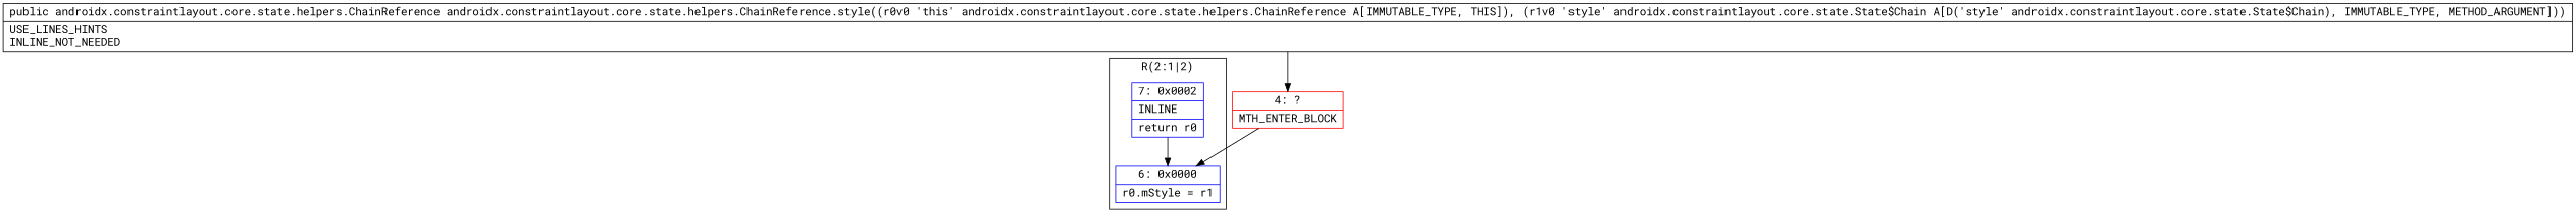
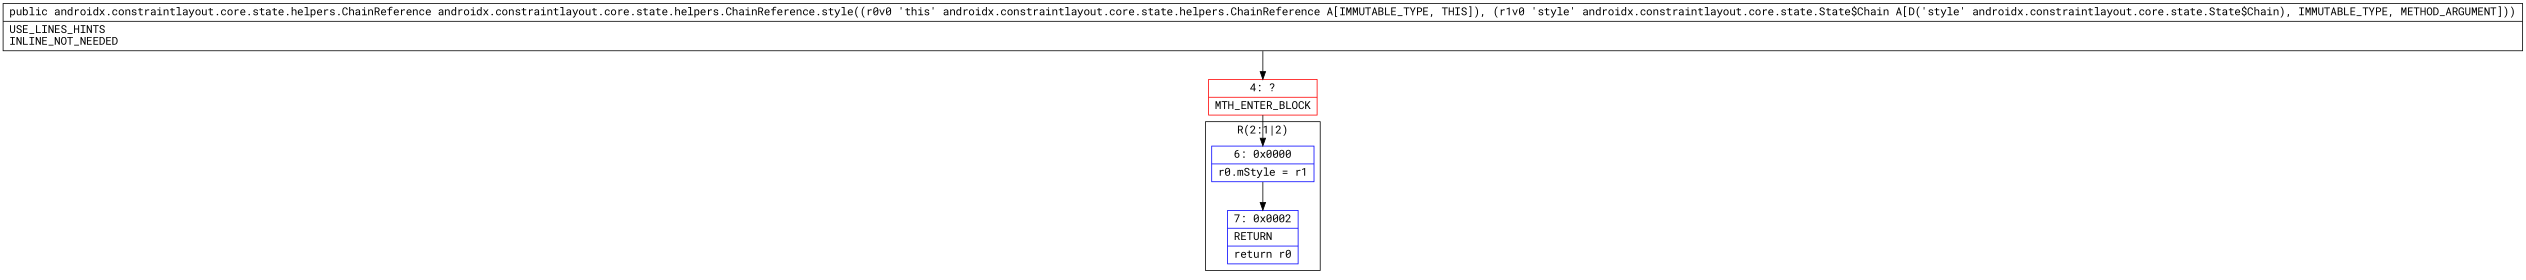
  digraph {
    fontname="Roboto Mono"
    node [color=blue fontname="Roboto Mono" shape=record]
    edge [fontname="Roboto Mono"]
    n1 [label="{6\:\ 0x0000|r0.mStyle = r1\l}"]
-   n2 [label="{7\:\ 0x0002|INLINE\l|return r0\l}"]
+   n2 [label="{7\:\ 0x0002|RETURN\l|return r0\l}"]
    n3 [color=red label="{4\:\ ?|MTH_ENTER_BLOCK\l}"]
    n4 [label="{public androidx.constraintlayout.core.state.helpers.ChainReference androidx.constraintlayout.core.state.helpers.ChainReference.style((r0v0 'this' androidx.constraintlayout.core.state.helpers.ChainReference A[IMMUTABLE_TYPE, THIS]), (r1v0 'style' androidx.constraintlayout.core.state.State$Chain A[D('style' androidx.constraintlayout.core.state.State$Chain), IMMUTABLE_TYPE, METHOD_ARGUMENT]))  | USE_LINES_HINTS\lINLINE_NOT_NEEDED\l}" color=""]
    subgraph cluster_1 {
      label="R(2:1|2)"
      n1
      n2
    }
-   n2 -> n1
+   n1 -> n2
    n3 -> n1
    n4 -> n3
  }
